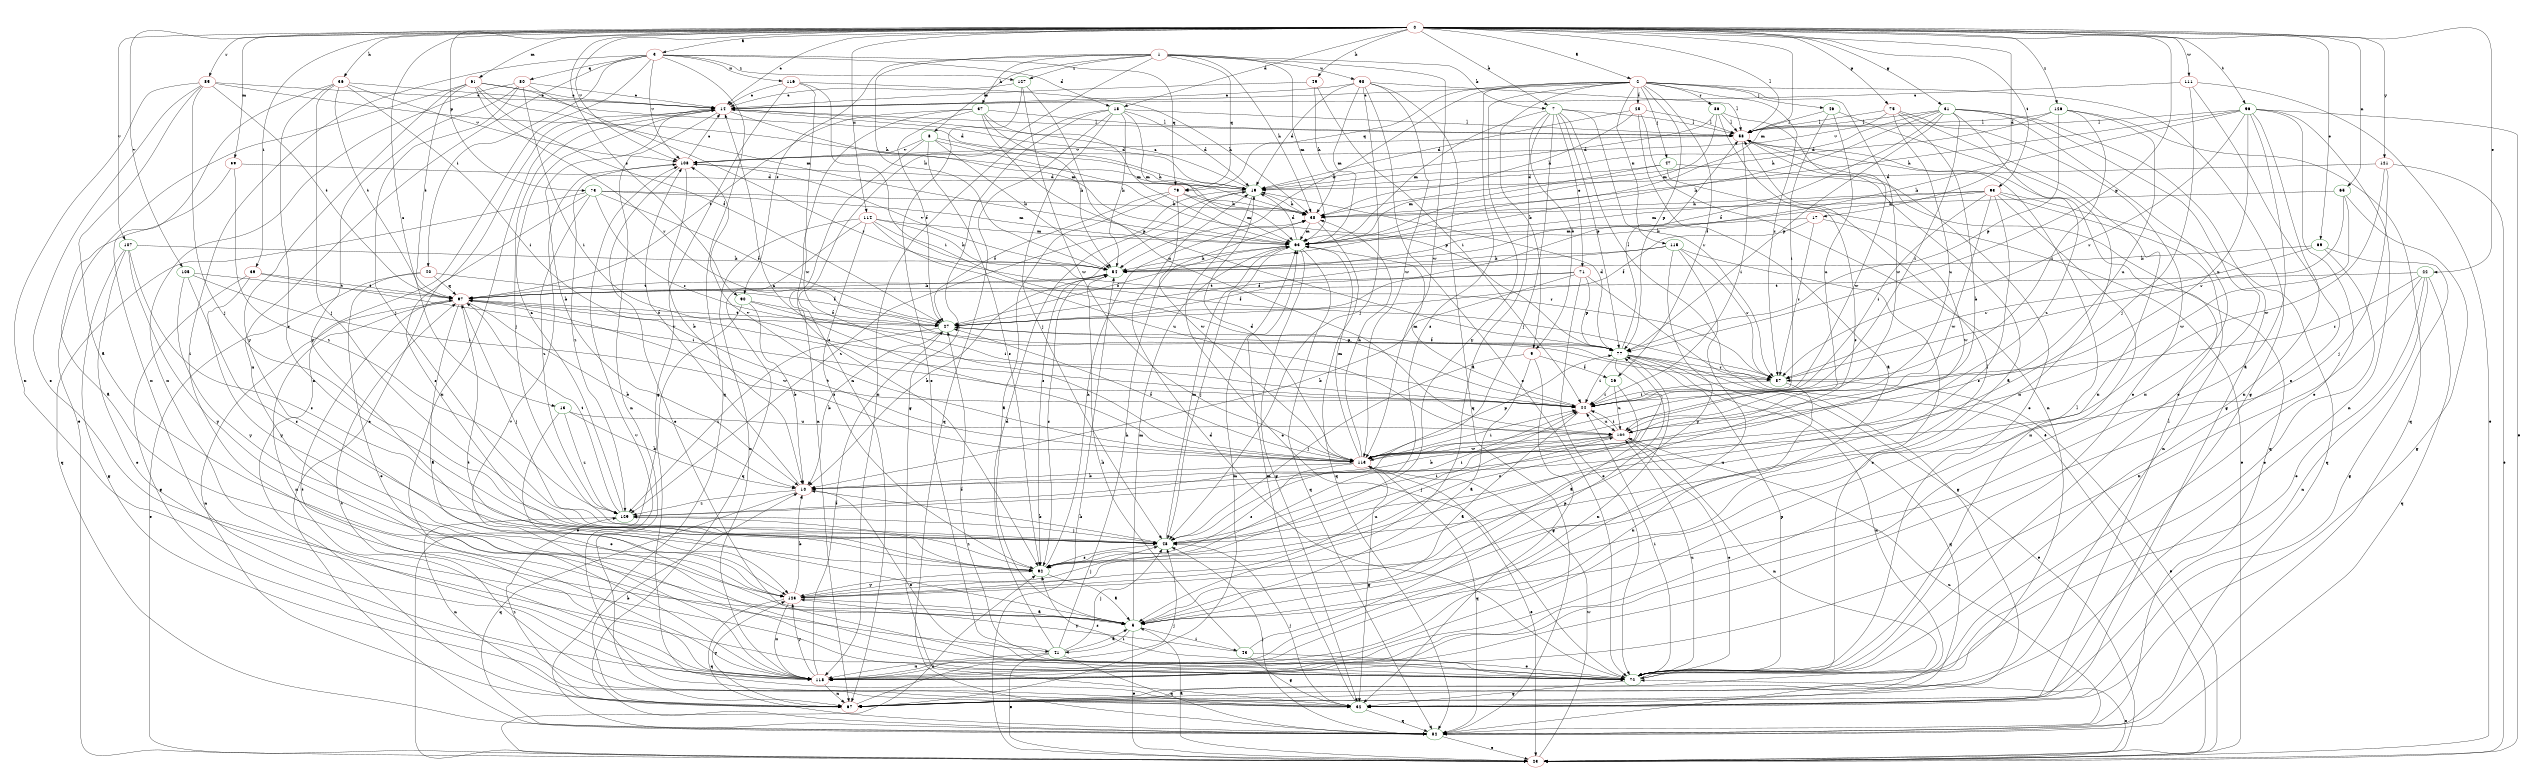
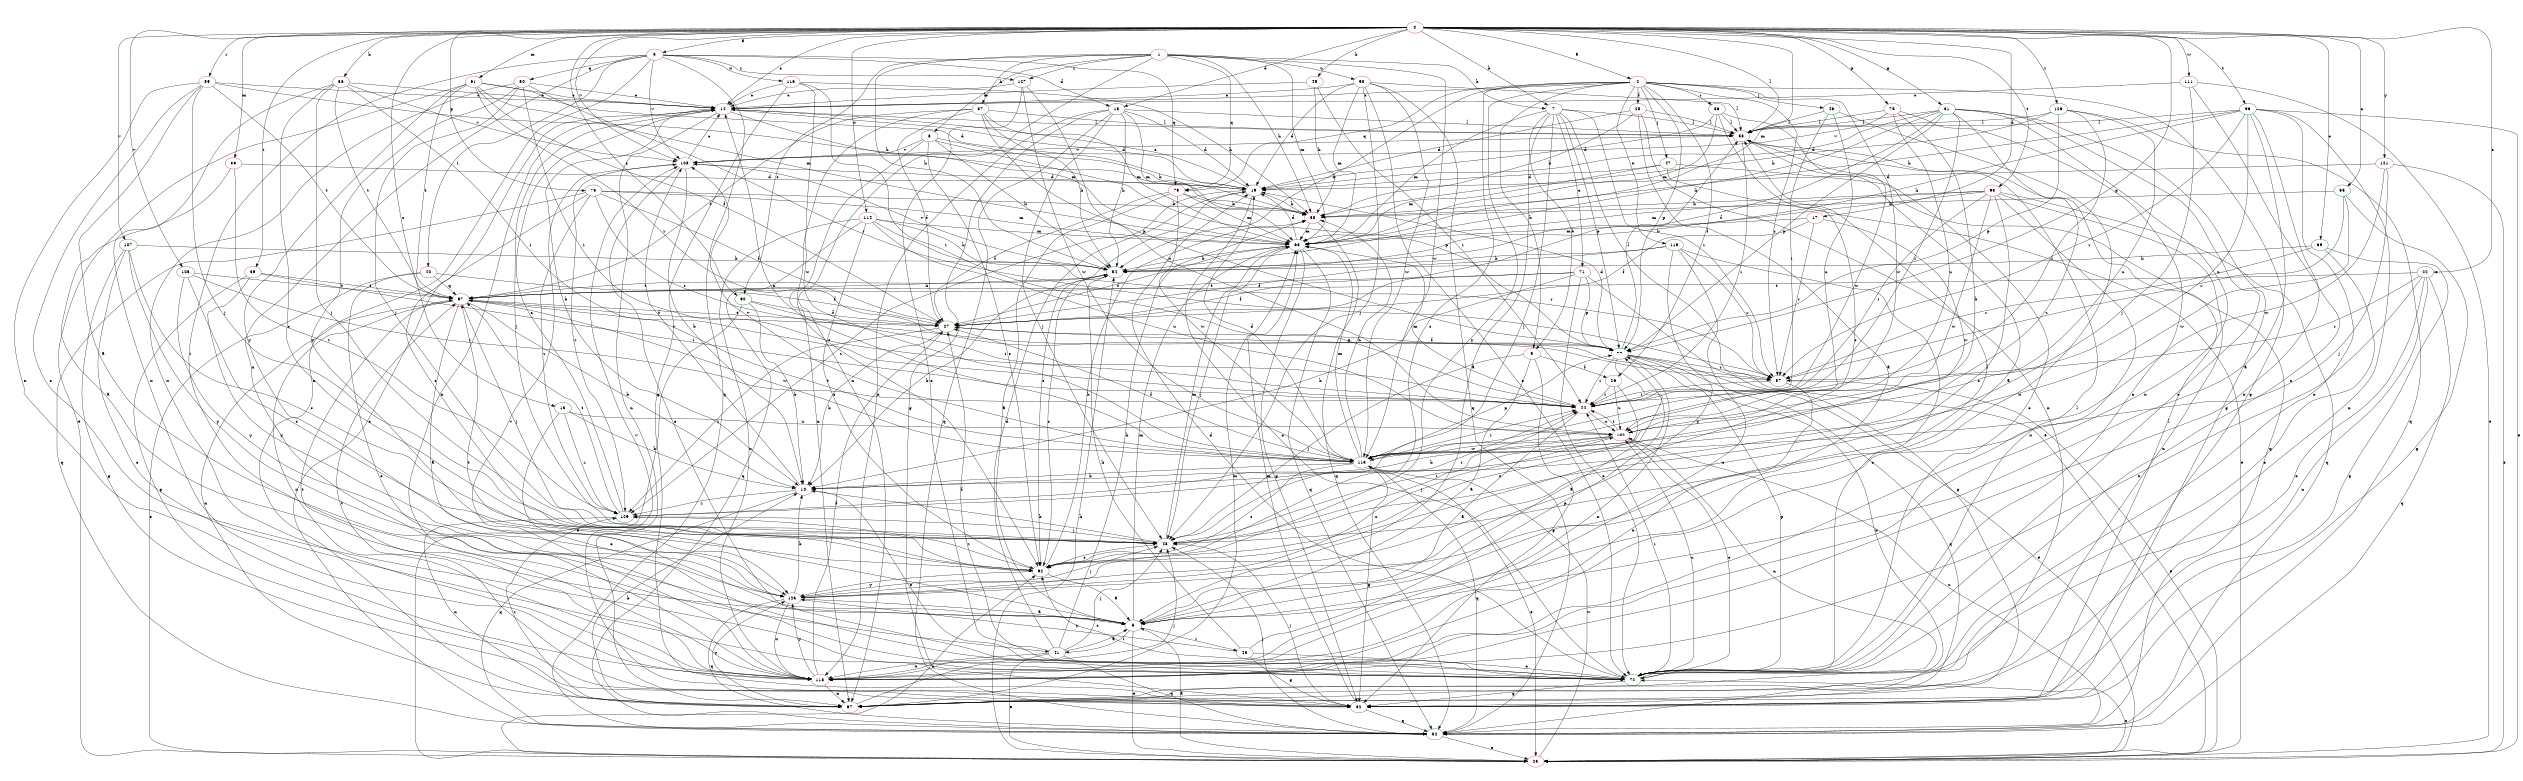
  strict digraph {
    node [color=brown]
    0
    2
    3
    7 [color=darkgreen]
    13 [color=darkgreen]
    14
    17
    18 [color=darkgreen]
    22 [color=darkgreen]
    31 [color=darkgreen]
    36
    39
    49
    58
    59
    61
    63 [color=darkgreen]
    65 [color=darkgreen]
    69 [color=darkgreen]
    73 [color=darkgreen]
    75
    77 [color=darkgreen]
    85
    90 [color=darkgreen]
    93
    96 [color=darkgreen]
    105 [color=darkgreen]
    107 [color=darkgreen]
    108
    111
    114
    121
    126 [color=darkgreen]
    54 [color=darkgreen]
    79
    113
    9
    25
-   26 [color=darkgreen]
+   26
    32 [color=darkgreen]
    46 [color=darkgreen]
    47 [color=darkgreen]
    86 [color=darkgreen]
    87 [color=darkgreen]
    92 [color=darkgreen]
    115 [color=darkgreen]
    123
    67
    127 [color=darkgreen]
    40
    41 [color=darkgreen]
    80
    82 [color=darkgreen]
    116
    118
    5 [color=darkgreen]
    23
    48 [color=darkgreen]
    71
    10
    72 [color=darkgreen]
    129 [color=darkgreen]
    102
    19 [color=darkgreen]
    27 [color=darkgreen]
    97
    44
    38
    1
    8 [color=darkgreen]
    37 [color=darkgreen]
    98
    43 [color=darkgreen]
    0 -> 2 [label=a]
    0 -> 3 [label=a]
    0 -> 7 [label=b]
    0 -> 13 [label=c]
    0 -> 14 [label=c]
    0 -> 17 [label=d]
    0 -> 18 [label=d]
    0 -> 22 [label=e]
    0 -> 31 [label=g]
    0 -> 36 [label=h]
    0 -> 39 [label=i]
    0 -> 49 [label=k]
    0 -> 58 [label=l]
    0 -> 59 [label=m]
    0 -> 61 [label=m]
    0 -> 63 [label=m]
    0 -> 65 [label=n]
    0 -> 69 [label=o]
    0 -> 73 [label=p]
    0 -> 75 [label=p]
    0 -> 77 [label=p]
    0 -> 85 [label=r]
    0 -> 90 [label=s]
    0 -> 93 [label=t]
    0 -> 96 [label=t]
    0 -> 105 [label=v]
    0 -> 107 [label=v]
    0 -> 108 [label=v]
    0 -> 111 [label=w]
    0 -> 114 [label=x]
    0 -> 121 [label=y]
    0 -> 126 [label=z]
    2 -> 14 [label=c]
    2 -> 77 [label=p]
    2 -> 54 [label=k]
    2 -> 79 [label=q]
    2 -> 113 [label=w]
    2 -> 9 [label=b]
    2 -> 25 [label=f]
    2 -> 26 [label=f]
    2 -> 32 [label=g]
    2 -> 46 [label=j]
    2 -> 47 [label=j]
    2 -> 86 [label=r]
    2 -> 87 [label=r]
    2 -> 92 [label=s]
    2 -> 115 [label=x]
    2 -> 123 [label=y]
    3 -> 18 [label=d]
    3 -> 108 [label=v]
    3 -> 79 [label=q]
    3 -> 67 [label=n]
    3 -> 127 [label=z]
    3 -> 40 [label=i]
    3 -> 41 [label=i]
    3 -> 80 [label=q]
    3 -> 82 [label=q]
    3 -> 116 [label=x]
    3 -> 118 [label=x]
    7 -> 58 [label=l]
    7 -> 63 [label=m]
    7 -> 77 [label=p]
    7 -> 9 [label=b]
    7 -> 87 [label=r]
    7 -> 5 [label=a]
    7 -> 23 [label=e]
    7 -> 48 [label=j]
    7 -> 71 [label=o]
    13 -> 10 [label=b]
    13 -> 72 [label=o]
    13 -> 129 [label=z]
    13 -> 102 [label=u]
    14 -> 58 [label=l]
    14 -> 63 [label=m]
    14 -> 67 [label=n]
    14 -> 118 [label=x]
    14 -> 48 [label=j]
    14 -> 10 [label=b]
    14 -> 19 [label=d]
    17 -> 63 [label=m]
    17 -> 113 [label=w]
    17 -> 87 [label=r]
    17 -> 27 [label=f]
    18 -> 58 [label=l]
    18 -> 63 [label=m]
    18 -> 54 [label=k]
    18 -> 32 [label=g]
    18 -> 82 [label=q]
    18 -> 118 [label=x]
    18 -> 48 [label=j]
    18 -> 19 [label=d]
    22 -> 87 [label=r]
    22 -> 67 [label=n]
    22 -> 82 [label=q]
    22 -> 118 [label=x]
    22 -> 72 [label=o]
    22 -> 97 [label=t]
    31 -> 58 [label=l]
    31 -> 77 [label=p]
    31 -> 54 [label=k]
    31 -> 32 [label=g]
    31 -> 118 [label=x]
    31 -> 72 [label=o]
    31 -> 129 [label=z]
    31 -> 19 [label=d]
    31 -> 27 [label=f]
    31 -> 44 [label=i]
    36 -> 14 [label=c]
    36 -> 108 [label=v]
    36 -> 92 [label=s]
    36 -> 118 [label=x]
    36 -> 48 [label=j]
    36 -> 97 [label=t]
    36 -> 44 [label=i]
    39 -> 32 [label=g]
    39 -> 123 [label=y]
    39 -> 97 [label=t]
    39 -> 44 [label=i]
    49 -> 14 [label=c]
    49 -> 44 [label=i]
    49 -> 38 [label=h]
    58 -> 108 [label=v]
    58 -> 5 [label=a]
    58 -> 72 [label=o]
    58 -> 44 [label=i]
    59 -> 5 [label=a]
    59 -> 129 [label=z]
    59 -> 19 [label=d]
    61 -> 14 [label=c]
    61 -> 63 [label=m]
    61 -> 87 [label=r]
    61 -> 123 [label=y]
    61 -> 23 [label=e]
    61 -> 19 [label=d]
    61 -> 27 [label=f]
    61 -> 97 [label=t]
    63 -> 54 [label=k]
    63 -> 32 [label=g]
    63 -> 82 [label=q]
    63 -> 48 [label=j]
    63 -> 19 [label=d]
    63 -> 27 [label=f]
    65 -> 113 [label=w]
    65 -> 32 [label=g]
    65 -> 87 [label=r]
    65 -> 38 [label=h]
    69 -> 54 [label=k]
    69 -> 32 [label=g]
    69 -> 87 [label=r]
    69 -> 72 [label=o]
    73 -> 63 [label=m]
    73 -> 87 [label=r]
    73 -> 92 [label=s]
    73 -> 82 [label=q]
    73 -> 129 [label=z]
    73 -> 27 [label=f]
    73 -> 38 [label=h]
    75 -> 58 [label=l]
    75 -> 108 [label=v]
-   75 -> 118 [label=x]
    75 -> 10 [label=b]
    75 -> 72 [label=o]
    75 -> 102 [label=u]
    77 -> 58 [label=l]
    77 -> 87 [label=r]
    77 -> 67 [label=n]
    77 -> 82 [label=q]
    77 -> 118 [label=x]
    77 -> 5 [label=a]
    77 -> 23 [label=e]
    77 -> 19 [label=d]
    77 -> 27 [label=f]
    77 -> 44 [label=i]
    85 -> 14 [label=c]
    85 -> 118 [label=x]
    85 -> 5 [label=a]
    85 -> 48 [label=j]
    85 -> 72 [label=o]
    85 -> 97 [label=t]
    85 -> 38 [label=h]
    90 -> 23 [label=e]
    90 -> 10 [label=b]
    90 -> 27 [label=f]
    90 -> 44 [label=i]
    93 -> 63 [label=m]
    93 -> 54 [label=k]
    93 -> 113 [label=w]
    93 -> 92 [label=s]
    93 -> 67 [label=n]
    93 -> 82 [label=q]
    93 -> 118 [label=x]
    93 -> 44 [label=i]
    93 -> 38 [label=h]
    96 -> 58 [label=l]
    96 -> 54 [label=k]
    96 -> 87 [label=r]
    96 -> 67 [label=n]
    96 -> 118 [label=x]
    96 -> 5 [label=a]
    96 -> 23 [label=e]
    96 -> 72 [label=o]
    96 -> 102 [label=u]
    96 -> 38 [label=h]
    105 -> 92 [label=s]
    105 -> 123 [label=y]
    105 -> 97 [label=t]
    105 -> 44 [label=i]
    107 -> 54 [label=k]
    107 -> 32 [label=g]
    107 -> 92 [label=s]
    107 -> 123 [label=y]
    107 -> 72 [label=o]
    108 -> 14 [label=c]
    108 -> 10 [label=b]
    108 -> 72 [label=o]
    108 -> 129 [label=z]
    108 -> 19 [label=d]
    111 -> 14 [label=c]
    111 -> 23 [label=e]
    111 -> 48 [label=j]
    111 -> 72 [label=o]
    114 -> 63 [label=m]
    114 -> 54 [label=k]
    114 -> 87 [label=r]
    114 -> 92 [label=s]
    114 -> 82 [label=q]
    114 -> 118 [label=x]
    114 -> 102 [label=u]
    121 -> 113 [label=w]
    121 -> 23 [label=e]
    121 -> 48 [label=j]
    121 -> 19 [label=d]
    126 -> 58 [label=l]
    126 -> 77 [label=p]
    126 -> 82 [label=q]
    126 -> 102 [label=u]
    126 -> 44 [label=i]
    126 -> 38 [label=h]
    54 -> 108 [label=v]
    54 -> 92 [label=s]
    54 -> 10 [label=b]
    54 -> 97 [label=t]
    79 -> 63 [label=m]
    79 -> 113 [label=w]
    79 -> 5 [label=a]
    79 -> 27 [label=f]
    79 -> 38 [label=h]
    113 -> 14 [label=c]
    113 -> 63 [label=m]
    113 -> 77 [label=p]
    113 -> 108 [label=v]
    113 -> 32 [label=g]
    113 -> 92 [label=s]
    113 -> 82 [label=q]
    113 -> 23 [label=e]
    113 -> 10 [label=b]
    113 -> 19 [label=d]
    113 -> 27 [label=f]
    113 -> 97 [label=t]
    113 -> 44 [label=i]
    113 -> 38 [label=h]
    9 -> 26 [label=f]
    9 -> 32 [label=g]
    9 -> 5 [label=a]
    9 -> 48 [label=j]
    25 -> 58 [label=l]
    25 -> 67 [label=n]
    25 -> 5 [label=a]
    25 -> 19 [label=d]
    25 -> 38 [label=h]
    26 -> 92 [label=s]
    26 -> 102 [label=u]
    26 -> 44 [label=i]
    32 -> 58 [label=l]
    32 -> 63 [label=m]
    32 -> 108 [label=v]
    32 -> 82 [label=q]
    32 -> 48 [label=j]
    32 -> 97 [label=t]
    46 -> 58 [label=l]
    46 -> 118 [label=x]
    46 -> 102 [label=u]
    46 -> 44 [label=i]
    47 -> 63 [label=m]
    47 -> 82 [label=q]
    47 -> 23 [label=e]
    47 -> 19 [label=d]
    86 -> 58 [label=l]
    86 -> 63 [label=m]
    86 -> 113 [label=w]
    86 -> 92 [label=s]
    86 -> 19 [label=d]
    87 -> 118 [label=x]
    87 -> 23 [label=e]
    87 -> 44 [label=i]
    92 -> 123 [label=y]
    92 -> 5 [label=a]
    92 -> 129 [label=z]
    92 -> 38 [label=h]
    115 -> 54 [label=k]
    115 -> 87 [label=r]
    115 -> 123 [label=y]
    115 -> 118 [label=x]
    115 -> 72 [label=o]
    115 -> 27 [label=f]
    123 -> 58 [label=l]
    123 -> 82 [label=q]
    123 -> 118 [label=x]
    123 -> 5 [label=a]
    123 -> 48 [label=j]
    123 -> 10 [label=b]
    123 -> 102 [label=u]
    67 -> 63 [label=m]
    67 -> 123 [label=y]
    67 -> 48 [label=j]
    67 -> 10 [label=b]
    67 -> 129 [label=z]
    127 -> 14 [label=c]
    127 -> 113 [label=w]
    127 -> 72 [label=o]
    127 -> 102 [label=x]
    40 -> 23 [label=e]
    40 -> 72 [label=o]
    40 -> 27 [label=f]
    40 -> 97 [label=q]
    41 -> 82 [label=q]
    41 -> 118 [label=x]
    41 -> 5 [label=a]
    41 -> 23 [label=e]
    41 -> 48 [label=j]
    41 -> 19 [label=d]
    41 -> 27 [label=f]
    41 -> 38 [label=h]
    80 -> 14 [label=c]
    80 -> 87 [label=r]
    80 -> 123 [label=y]
    80 -> 118 [label=x]
    80 -> 48 [label=j]
    80 -> 44 [label=i]
    82 -> 14 [label=c]
    82 -> 23 [label=e]
    82 -> 48 [label=j]
    82 -> 102 [label=u]
    116 -> 14 [label=c]
    116 -> 113 [label=w]
    116 -> 32 [label=g]
    116 -> 44 [label=i]
    116 -> 38 [label=h]
    118 -> 108 [label=v]
    118 -> 123 [label=y]
    118 -> 67 [label=n]
    118 -> 27 [label=f]
    118 -> 97 [label=t]
    5 -> 63 [label=m]
    5 -> 41 [label=i]
    5 -> 23 [label=e]
    5 -> 97 [label=t]
    5 -> 43 [label=i]
    23 -> 54 [label=k]
    23 -> 113 [label=w]
    23 -> 92 [label=s]
    23 -> 5 [label=a]
    23 -> 72 [label=o]
    48 -> 63 [label=m]
    48 -> 92 [label=s]
    48 -> 10 [label=b]
    48 -> 44 [label=i]
    71 -> 77 [label=p]
    71 -> 32 [label=g]
    71 -> 10 [label=b]
    71 -> 72 [label=o]
    71 -> 27 [label=f]
    71 -> 97 [label=t]
    10 -> 108 [label=v]
    10 -> 82 [label=q]
    10 -> 72 [label=o]
    10 -> 129 [label=z]
    72 -> 58 [label=l]
    72 -> 77 [label=p]
    72 -> 32 [label=g]
    72 -> 92 [label=s]
    72 -> 102 [label=u]
    72 -> 19 [label=d]
    72 -> 44 [label=i]
    129 -> 14 [label=c]
    129 -> 67 [label=n]
    129 -> 48 [label=j]
    129 -> 97 [label=t]
    129 -> 44 [label=i]
    102 -> 113 [label=w]
    102 -> 67 [label=n]
    102 -> 48 [label=j]
    102 -> 10 [label=b]
    102 -> 72 [label=o]
    102 -> 44 [label=i]
    19 -> 14 [label=c]
    19 -> 92 [label=s]
    19 -> 72 [label=o]
    19 -> 129 [label=z]
    19 -> 38 [label=h]
    27 -> 77 [label=p]
    27 -> 10 [label=b]
    27 -> 129 [label=z]
    27 -> 97 [label=t]
    97 -> 54 [label=k]
    97 -> 113 [label=w]
    97 -> 67 [label=n]
    97 -> 118 [label=x]
    97 -> 5 [label=a]
    97 -> 48 [label=j]
    97 -> 10 [label=b]
    97 -> 27 [label=f]
    44 -> 63 [label=m]
    44 -> 5 [label=a]
    44 -> 102 [label=u]
    38 -> 63 [label=m]
    38 -> 82 [label=q]
    1 -> 7 [label=b]
    1 -> 63 [label=m]
    1 -> 90 [label=s]
    1 -> 54 [label=k]
    1 -> 79 [label=q]
    1 -> 113 [label=w]
    1 -> 67 [label=n]
    1 -> 127 [label=z]
    1 -> 38 [label=h]
    1 -> 8 [label=b]
    1 -> 37 [label=h]
    1 -> 98 [label=u]
    8 -> 77 [label=p]
    8 -> 108 [label=v]
    8 -> 54 [label=k]
    8 -> 92 [label=s]
    8 -> 67 [label=n]
    8 -> 38 [label=h]
    37 -> 58 [label=l]
    37 -> 63 [label=m]
    37 -> 77 [label=p]
    37 -> 54 [label=k]
    37 -> 92 [label=s]
    37 -> 27 [label=f]
    37 -> 97 [label=t]
    98 -> 14 [label=c]
    98 -> 58 [label=l]
    98 -> 63 [label=m]
    98 -> 113 [label=w]
    98 -> 82 [label=q]
    98 -> 48 [label=j]
    98 -> 72 [label=o]
    98 -> 19 [label=d]
    43 -> 77 [label=p]
    43 -> 54 [label=k]
    43 -> 32 [label=g]
    43 -> 123 [label=y]
    43 -> 72 [label=o]
  }
